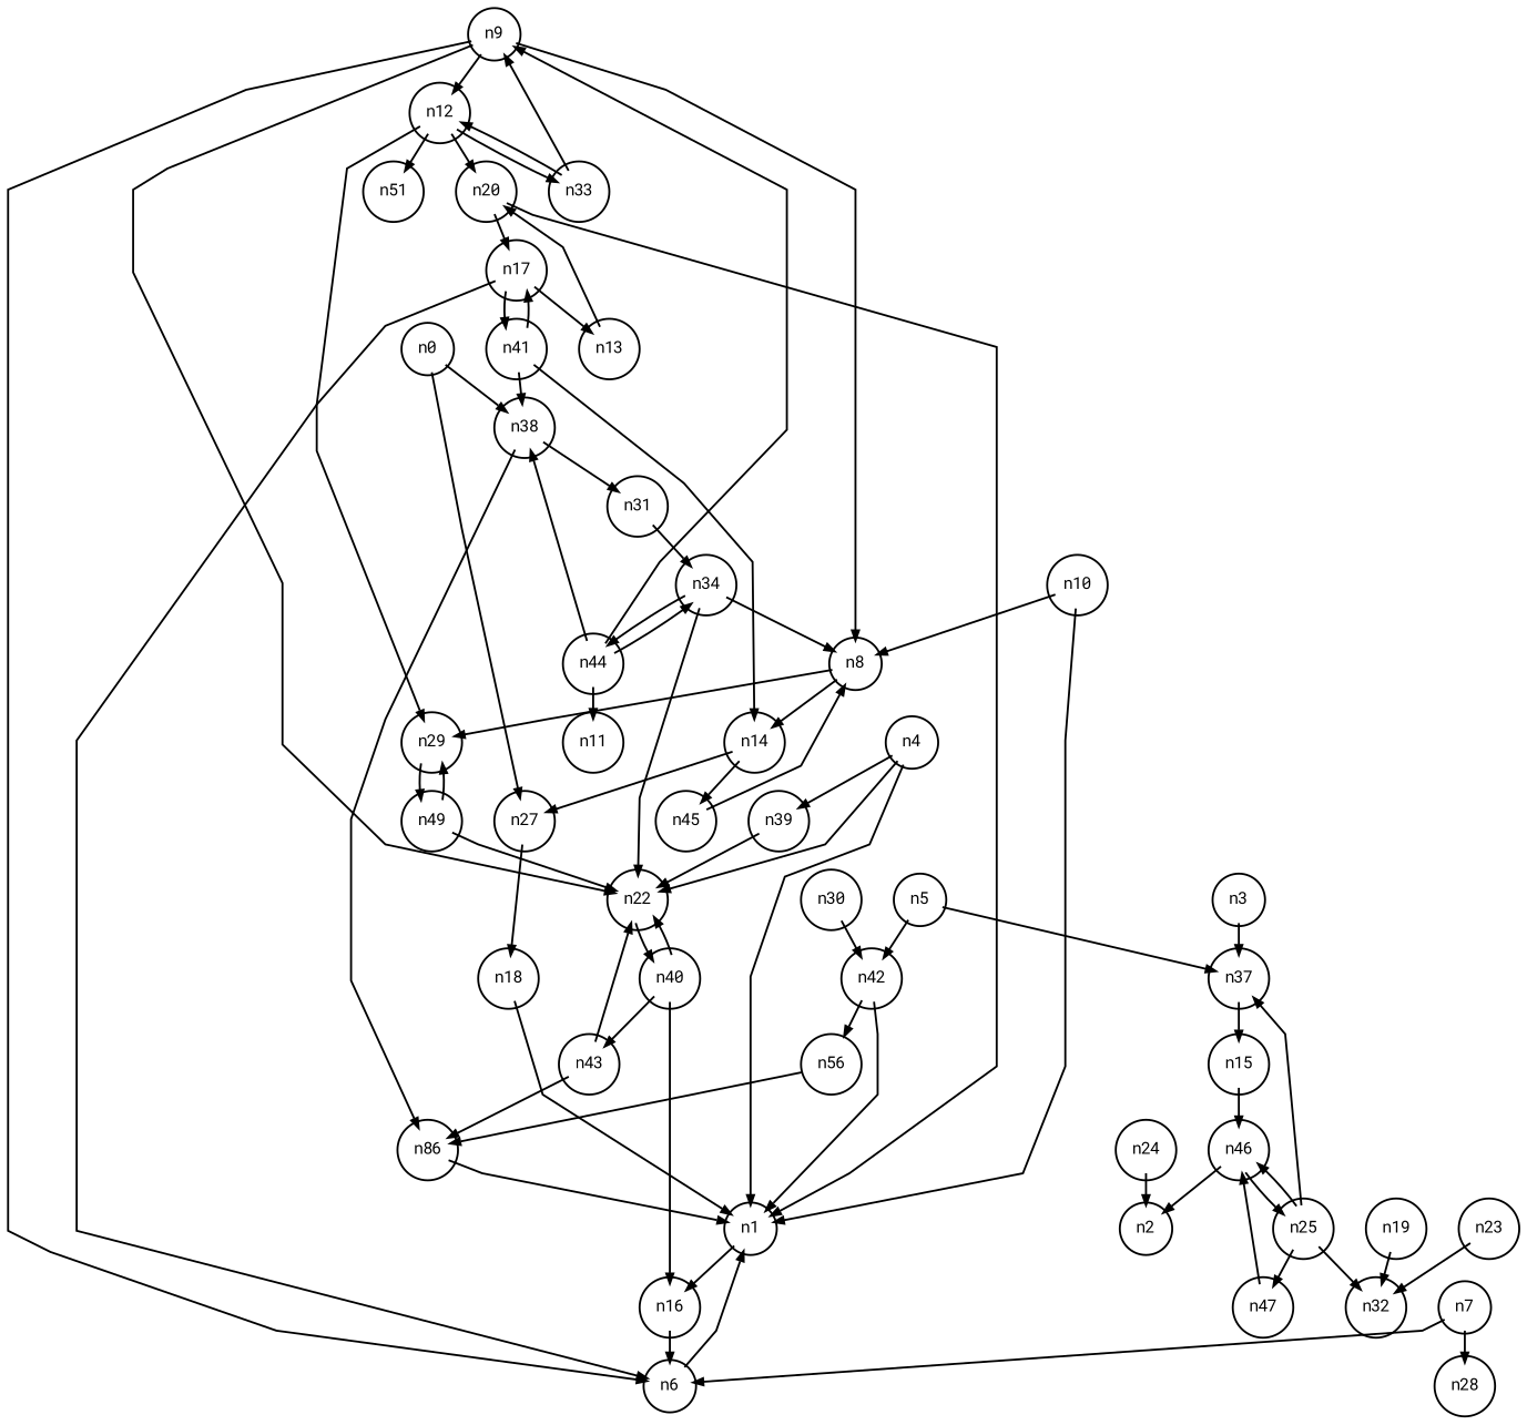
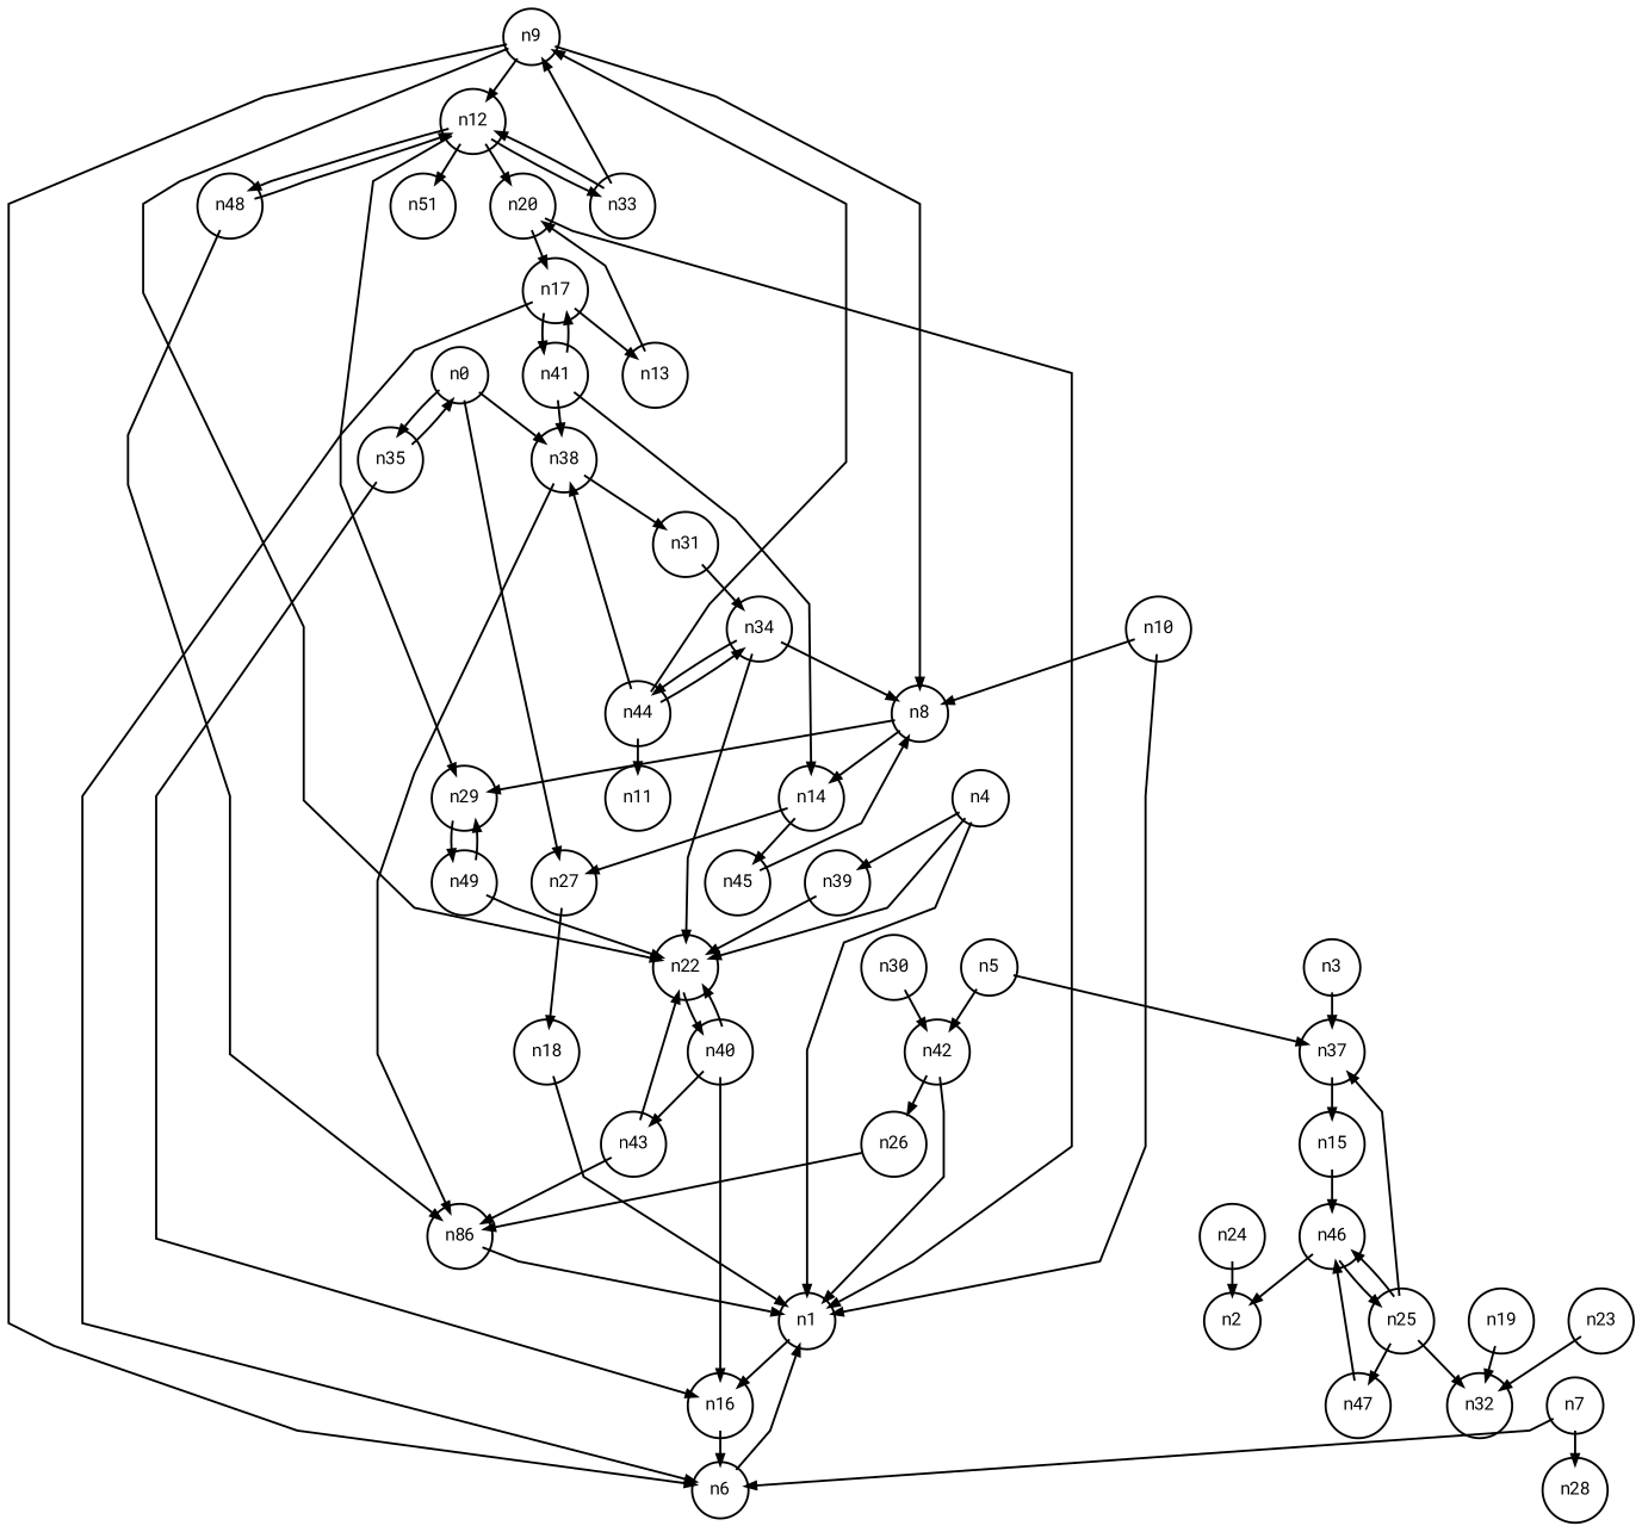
  digraph {
    fontname="Roboto Mono"
    fontsize=8
    nodesep=0.22
    nodesize=0.16
    ranksep=0.22
    splines=polyline
    node [fixedsize=shape fontname="Roboto Mono" fontsize=8 shape=circle]
    edge [arrowsize=0.5 fontname="Roboto Mono"]
    n27 [width=0.32]
    n18 [width=0.32]
    n1 [width=0.32]
    n16 [width=0.32]
    n0 [width=0.32]
    n38 [width=0.32]
+   n35 [width=0.32]
    n31 [width=0.32]
    n36 [label=n86 width=0.32]
    n34 [width=0.32]
    n6 [width=0.32]
    n22 [width=0.32]
    n8 [width=0.32]
    n44 [width=0.32]
    n37 [width=0.32]
    n15 [width=0.32]
    n46 [width=0.32]
    n2 [width=0.32]
    n25 [width=0.32]
    n3 [width=0.32]
    n4 [width=0.32]
    n39 [width=0.32]
    n40 [width=0.32]
    n43 [width=0.32]
    n45 [width=0.32]
    n5 [width=0.32]
    n42 [width=0.32]
-   n26 [width=0.32 label=n56]
+   n26 [width=0.32]
    n7 [width=0.32]
    n28 [width=0.32]
    n29 [width=0.32]
    n49 [width=0.32]
    n14 [width=0.32]
    n9 [width=0.32]
    n12 [width=0.32]
    n20 [width=0.32]
    n21 [label=n51 width=0.32]
    n33 [width=0.32]
+   n48 [width=0.32]
    n17 [width=0.32]
    n10 [width=0.32]
    n13 [width=0.32]
    n41 [width=0.32]
    n19 [width=0.32]
    n32 [width=0.32]
    n23 [width=0.32]
    n24 [width=0.32]
    n47 [width=0.32]
    n30 [width=0.32]
    n11 [width=0.32]
    n27 -> n18
    n18 -> n1
    n1 -> n16
    n16 -> n6
    n0 -> n27
    n0 -> n38
+   n0 -> n35
    n38 -> n31
    n38 -> n36
+   n35 -> n16
+   n35 -> n0
    n31 -> n34
    n36 -> n1
    n34 -> n22
    n34 -> n8
    n34 -> n44
    n6 -> n1
    n22 -> n40
    n8 -> n29
    n8 -> n14
    n44 -> n38
    n44 -> n34
    n44 -> n9
    n44 -> n11
    n37 -> n15
    n15 -> n46
    n46 -> n2
    n46 -> n25
    n25 -> n37
    n25 -> n46
    n25 -> n32
    n25 -> n47
    n3 -> n37
    n4 -> n1
    n4 -> n22
    n4 -> n39
    n39 -> n22
    n40 -> n16
    n40 -> n22
    n40 -> n43
    n43 -> n36
    n43 -> n22
    n45 -> n8
    n5 -> n37
    n5 -> n42
    n42 -> n1
    n42 -> n26
    n26 -> n36
    n7 -> n6
    n7 -> n28
    n29 -> n49
    n49 -> n22
    n49 -> n29
    n14 -> n27
    n14 -> n45
    n9 -> n6
    n9 -> n22
    n9 -> n8
    n9 -> n12
    n12 -> n29
    n12 -> n20
    n12 -> n21
    n12 -> n33
+   n12 -> n48
    n20 -> n1
    n20 -> n17
    n33 -> n9
    n33 -> n12
+   n48 -> n36
+   n48 -> n12
    n17 -> n6
    n17 -> n13
    n17 -> n41
    n10 -> n1
    n10 -> n8
    n13 -> n20
    n41 -> n38
    n41 -> n14
    n41 -> n17
    n19 -> n32
    n23 -> n32
    n24 -> n2
    n47 -> n46
    n30 -> n42
  }
